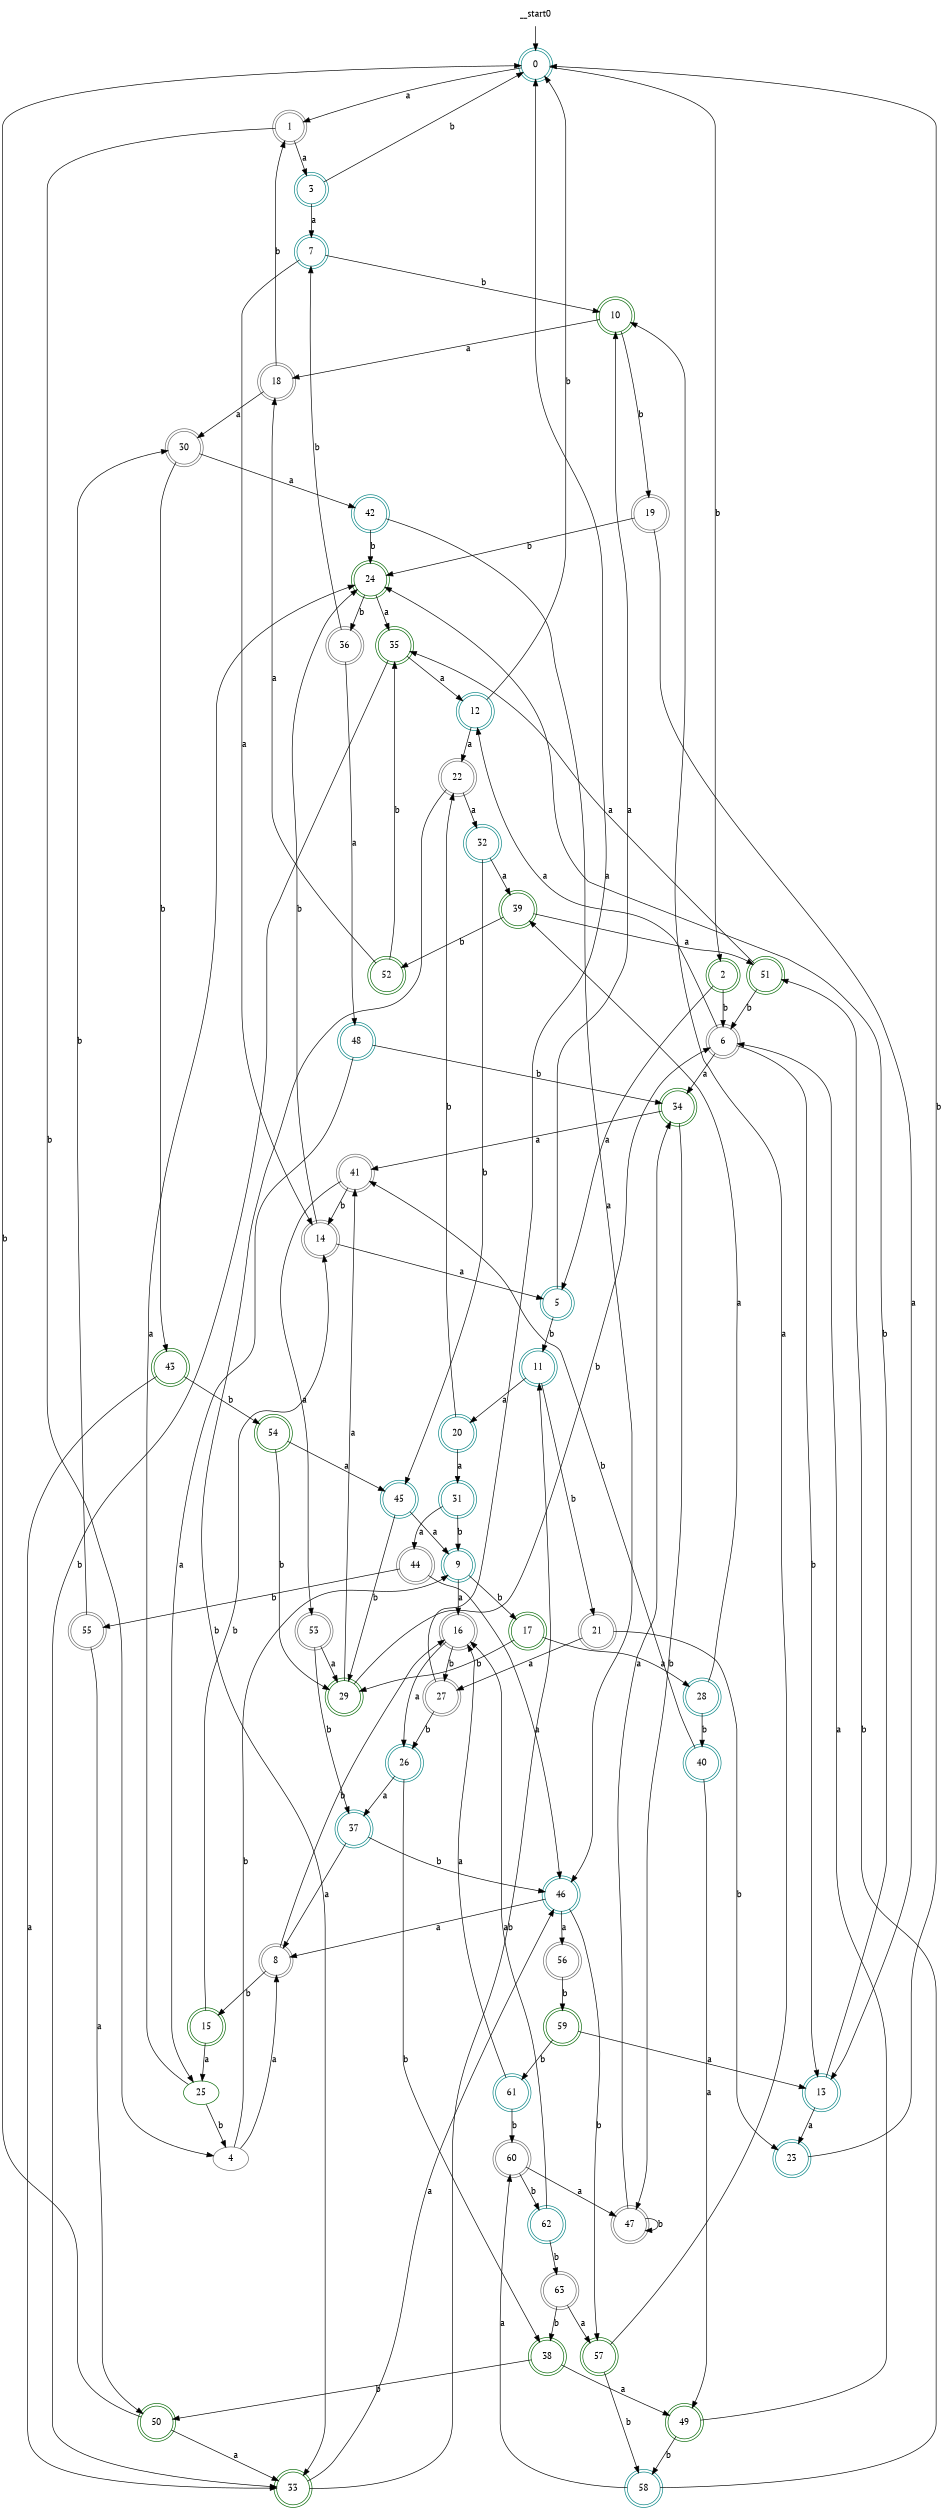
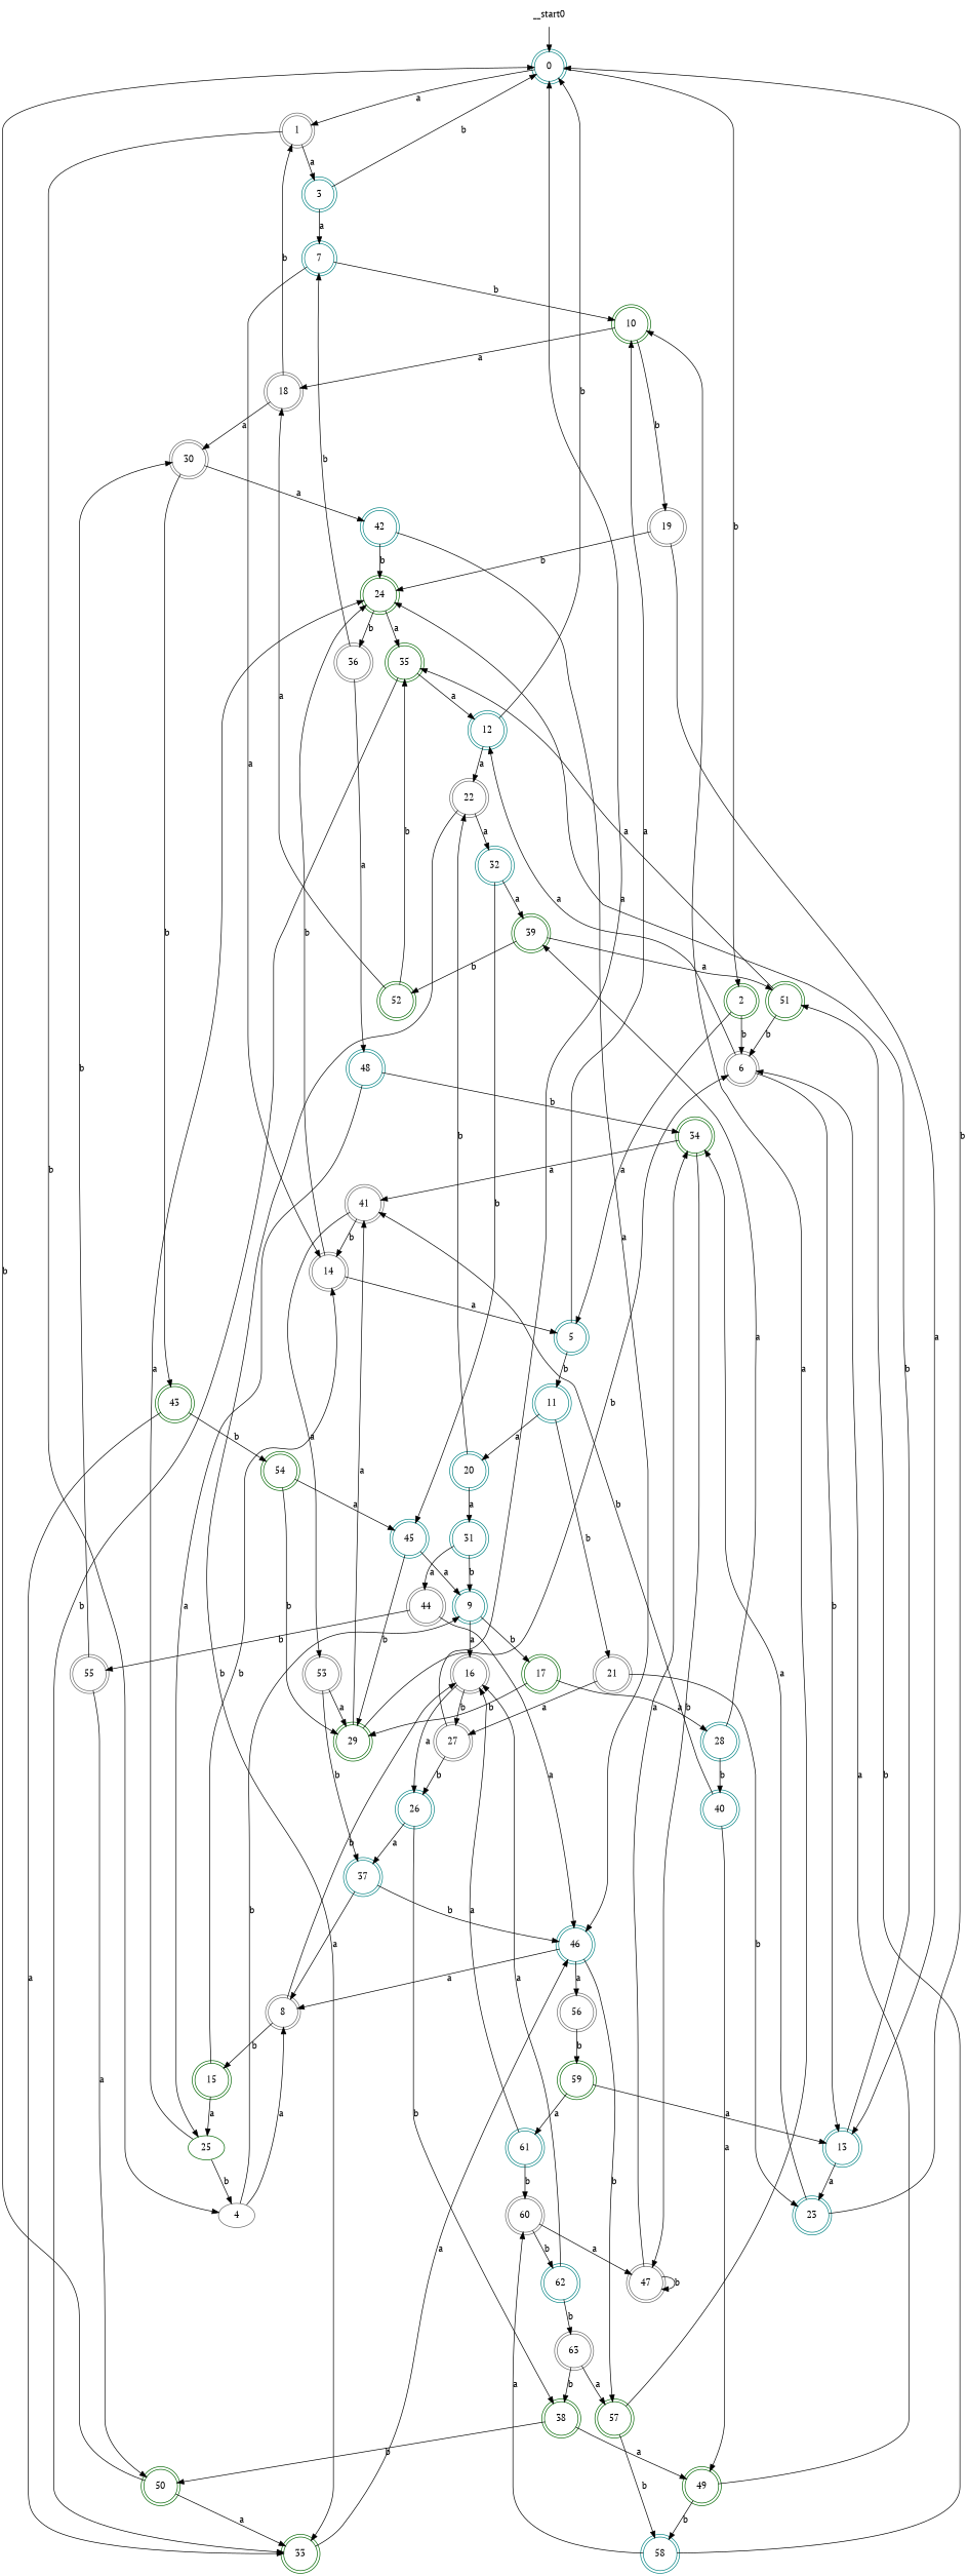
  digraph {
    fontname="PT Serif"
    node [color=teal fontname="PT Serif" shape=doublecircle]
    edge [fontname="PT Serif"]
    __start0 [color=gray40 shape=none]
    0
    1 [color=gray40]
    2 [color=darkgreen]
    3
    4 [color=gray40 shape=""]
    5
    6 [color=gray40]
    7
    8 [color=gray40]
    9
    10 [color=darkgreen]
    11
    12
    13
    14 [color=gray40]
    15 [color=darkgreen]
    16 [color=gray40]
    17 [color=darkgreen]
    18 [color=gray40]
    19 [color=gray40]
    20
    21 [color=gray40]
    22 [color=gray40]
    23
    24 [color=darkgreen]
    25 [color=darkgreen shape=""]
    26
    27 [color=gray40]
    28
    29 [color=darkgreen]
    30 [color=gray40]
    31
    32
    33 [color=darkgreen]
    34 [color=darkgreen]
    35 [color=darkgreen]
    36 [color=gray40]
    37
    38 [color=darkgreen]
    39 [color=darkgreen]
    40
    41 [color=gray40]
    42
    43 [color=darkgreen]
    44 [color=gray40]
    45
    46
    47 [color=gray40]
    48
    49 [color=darkgreen]
    50 [color=darkgreen]
    51 [color=darkgreen]
    52 [color=darkgreen]
    53 [color=gray40]
    54 [color=darkgreen]
    55 [color=gray40]
    56 [color=gray40]
    57 [color=darkgreen]
    58
    59 [color=darkgreen]
    60 [color=gray40]
    61
    62
    63 [color=gray40]
    __start0 -> 0
    0 -> 1 [label=a]
    0 -> 2 [label=b]
    1 -> 3 [label=a]
    1 -> 4 [label=b]
    2 -> 5 [label=a]
    2 -> 6 [label=b]
    3 -> 0 [label=b]
    3 -> 7 [label=a]
    4 -> 8 [label=a]
    4 -> 9 [label=b]
    5 -> 10 [label=a]
    5 -> 11 [label=b]
    6 -> 12 [label=a]
    6 -> 13 [label=b]
    7 -> 10 [label=b]
    7 -> 14 [label=a]
    8 -> 15 [label=b]
    8 -> 16 [label=b]
    9 -> 16 [label=a]
    9 -> 17 [label=b]
    10 -> 18 [label=a]
    10 -> 19 [label=b]
    11 -> 20 [label=a]
    11 -> 21 [label=b]
    12 -> 0 [label=b]
    12 -> 22 [label=a]
    13 -> 23 [label=a]
    13 -> 24 [label=b]
    14 -> 5 [label=a]
    14 -> 24 [label=b]
    15 -> 14 [label=b]
    15 -> 25 [label=a]
    16 -> 26 [label=a]
    16 -> 27 [label=b]
    17 -> 28 [label=a]
    17 -> 29 [label=b]
    18 -> 1 [label=b]
    18 -> 30 [label=a]
    19 -> 13 [label=a]
    19 -> 24 [label=b]
    20 -> 22 [label=b]
    20 -> 31 [label=a]
    21 -> 23 [label=b]
    21 -> 27 [label=a]
    22 -> 32 [label=a]
    22 -> 33 [label=b]
    23 -> 0 [label=b]
-   6 -> 34 [label=a]
+   23 -> 34 [label=a]
    24 -> 35 [label=a]
    24 -> 36 [label=b]
    25 -> 4 [label=b]
    25 -> 24 [label=a]
    26 -> 37 [label=a]
    26 -> 38 [label=b]
    27 -> 0 [label=a]
    27 -> 26 [label=b]
    28 -> 39 [label=a]
    28 -> 40 [label=b]
    29 -> 6 [label=b]
    29 -> 41 [label=a]
    30 -> 42 [label=a]
    30 -> 43 [label=b]
    31 -> 9 [label=b]
    31 -> 44 [label=a]
    32 -> 39 [label=a]
    32 -> 45 [label=b]
-   33 -> 11 [label=b]
    33 -> 46 [label=a]
    34 -> 41 [label=a]
    34 -> 47 [label=b]
    35 -> 12 [label=a]
    35 -> 33 [label=b]
    36 -> 7 [label=b]
    36 -> 48 [label=a]
    37 -> 8 [label=a]
    37 -> 46 [label=b]
    38 -> 49 [label=a]
    38 -> 50 [label=b]
    39 -> 51 [label=a]
    39 -> 52 [label=b]
    40 -> 41 [label=b]
    40 -> 49 [label=a]
    41 -> 14 [label=b]
    41 -> 53 [label=a]
    42 -> 24 [label=b]
    42 -> 46 [label=a]
    43 -> 33 [label=a]
    43 -> 54 [label=b]
    44 -> 46 [label=a]
    44 -> 55 [label=b]
    45 -> 9 [label=a]
    45 -> 29 [label=b]
    46 -> 8 [label=a]
    46 -> 56 [label=a]
    46 -> 57 [label=b]
    47 -> 34 [label=a]
    47 -> 47 [label=b]
    48 -> 25 [label=a]
    48 -> 34 [label=b]
    49 -> 6 [label=a]
    49 -> 58 [label=b]
    50 -> 0 [label=b]
    50 -> 33 [label=a]
    51 -> 6 [label=b]
    51 -> 35 [label=a]
    52 -> 18 [label=a]
    52 -> 35 [label=b]
    53 -> 29 [label=a]
    53 -> 37 [label=b]
    54 -> 29 [label=b]
    54 -> 45 [label=a]
    55 -> 30 [label=b]
    55 -> 50 [label=a]
    56 -> 59 [label=b]
    57 -> 10 [label=a]
    57 -> 58 [label=b]
    58 -> 51 [label=b]
    58 -> 60 [label=a]
    59 -> 13 [label=a]
-   59 -> 61 [label=b]
+   59 -> 61 [label=a]
    60 -> 47 [label=a]
    60 -> 62 [label=b]
    61 -> 16 [label=a]
    61 -> 60 [label=b]
    62 -> 16 [label=a]
    62 -> 63 [label=b]
    63 -> 38 [label=b]
    63 -> 57 [label=a]
  }
